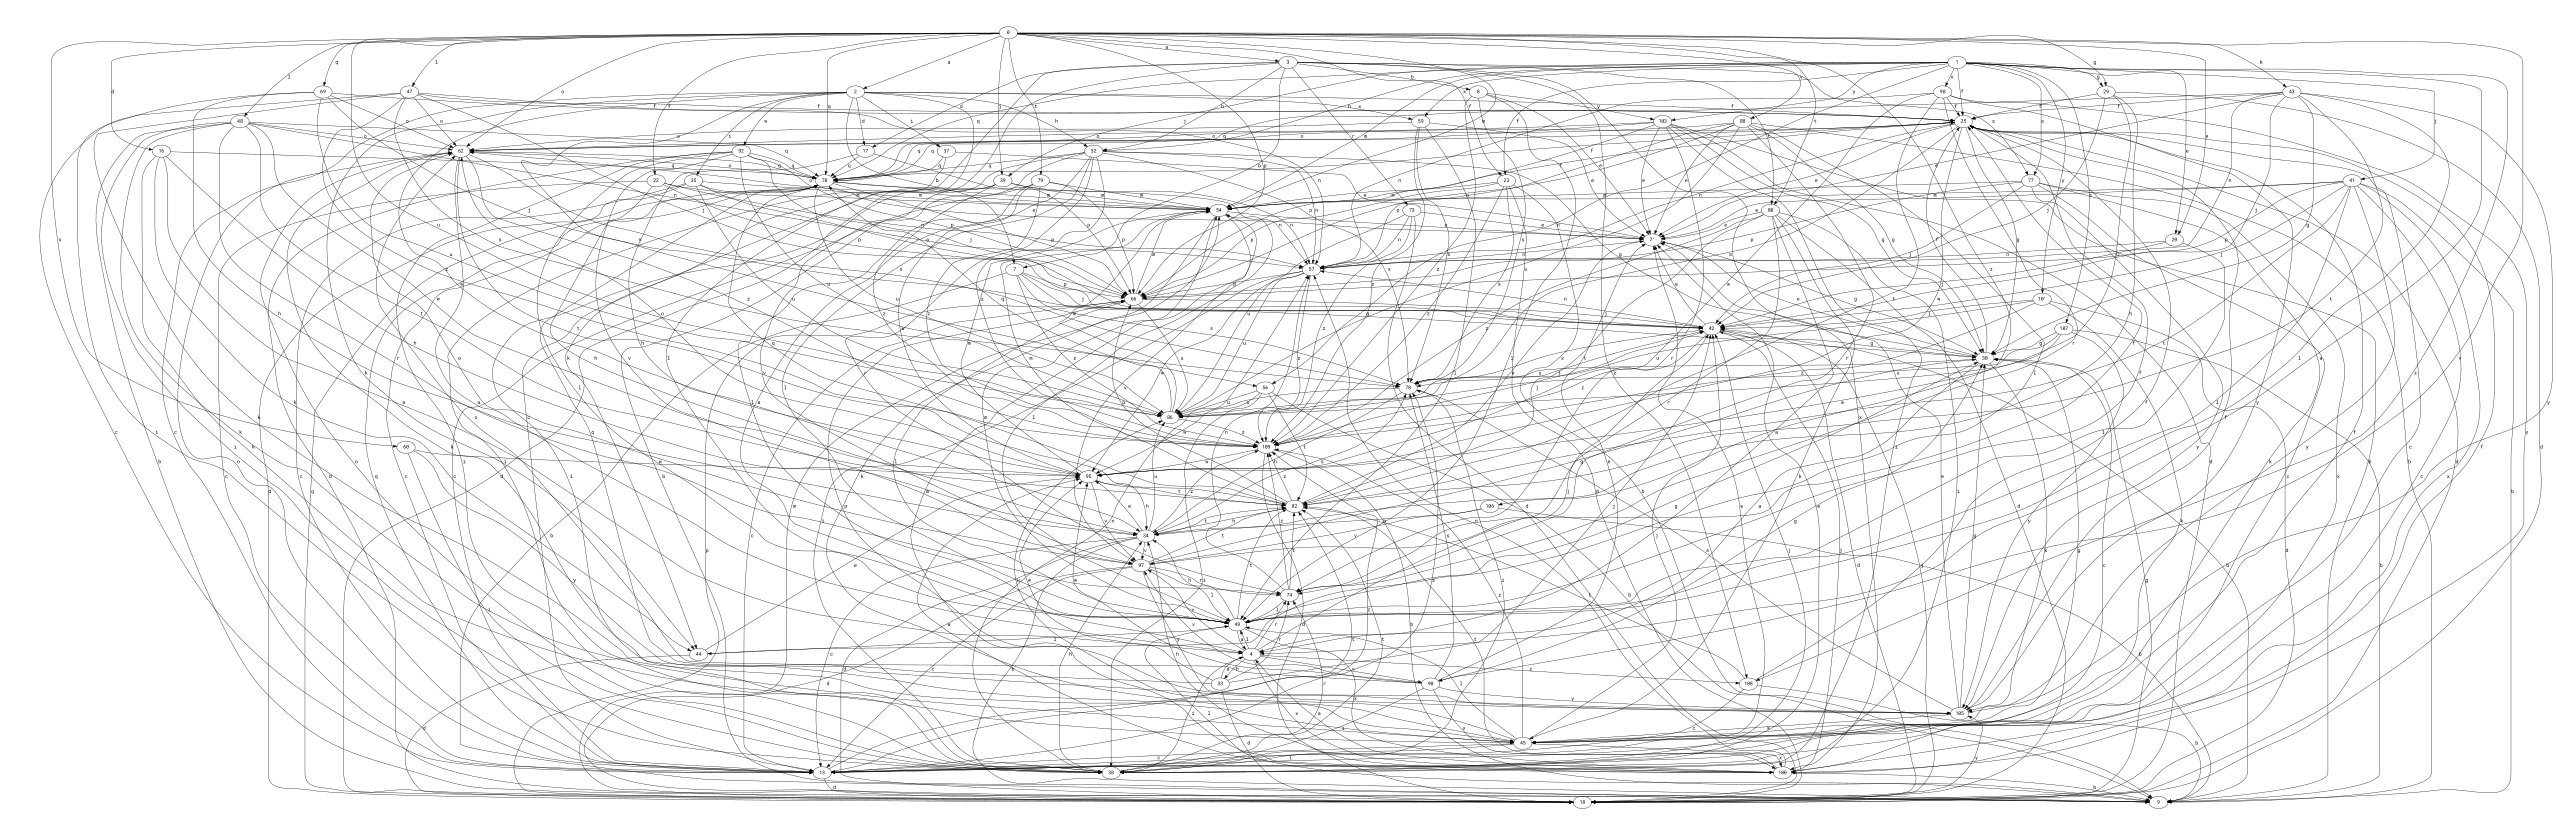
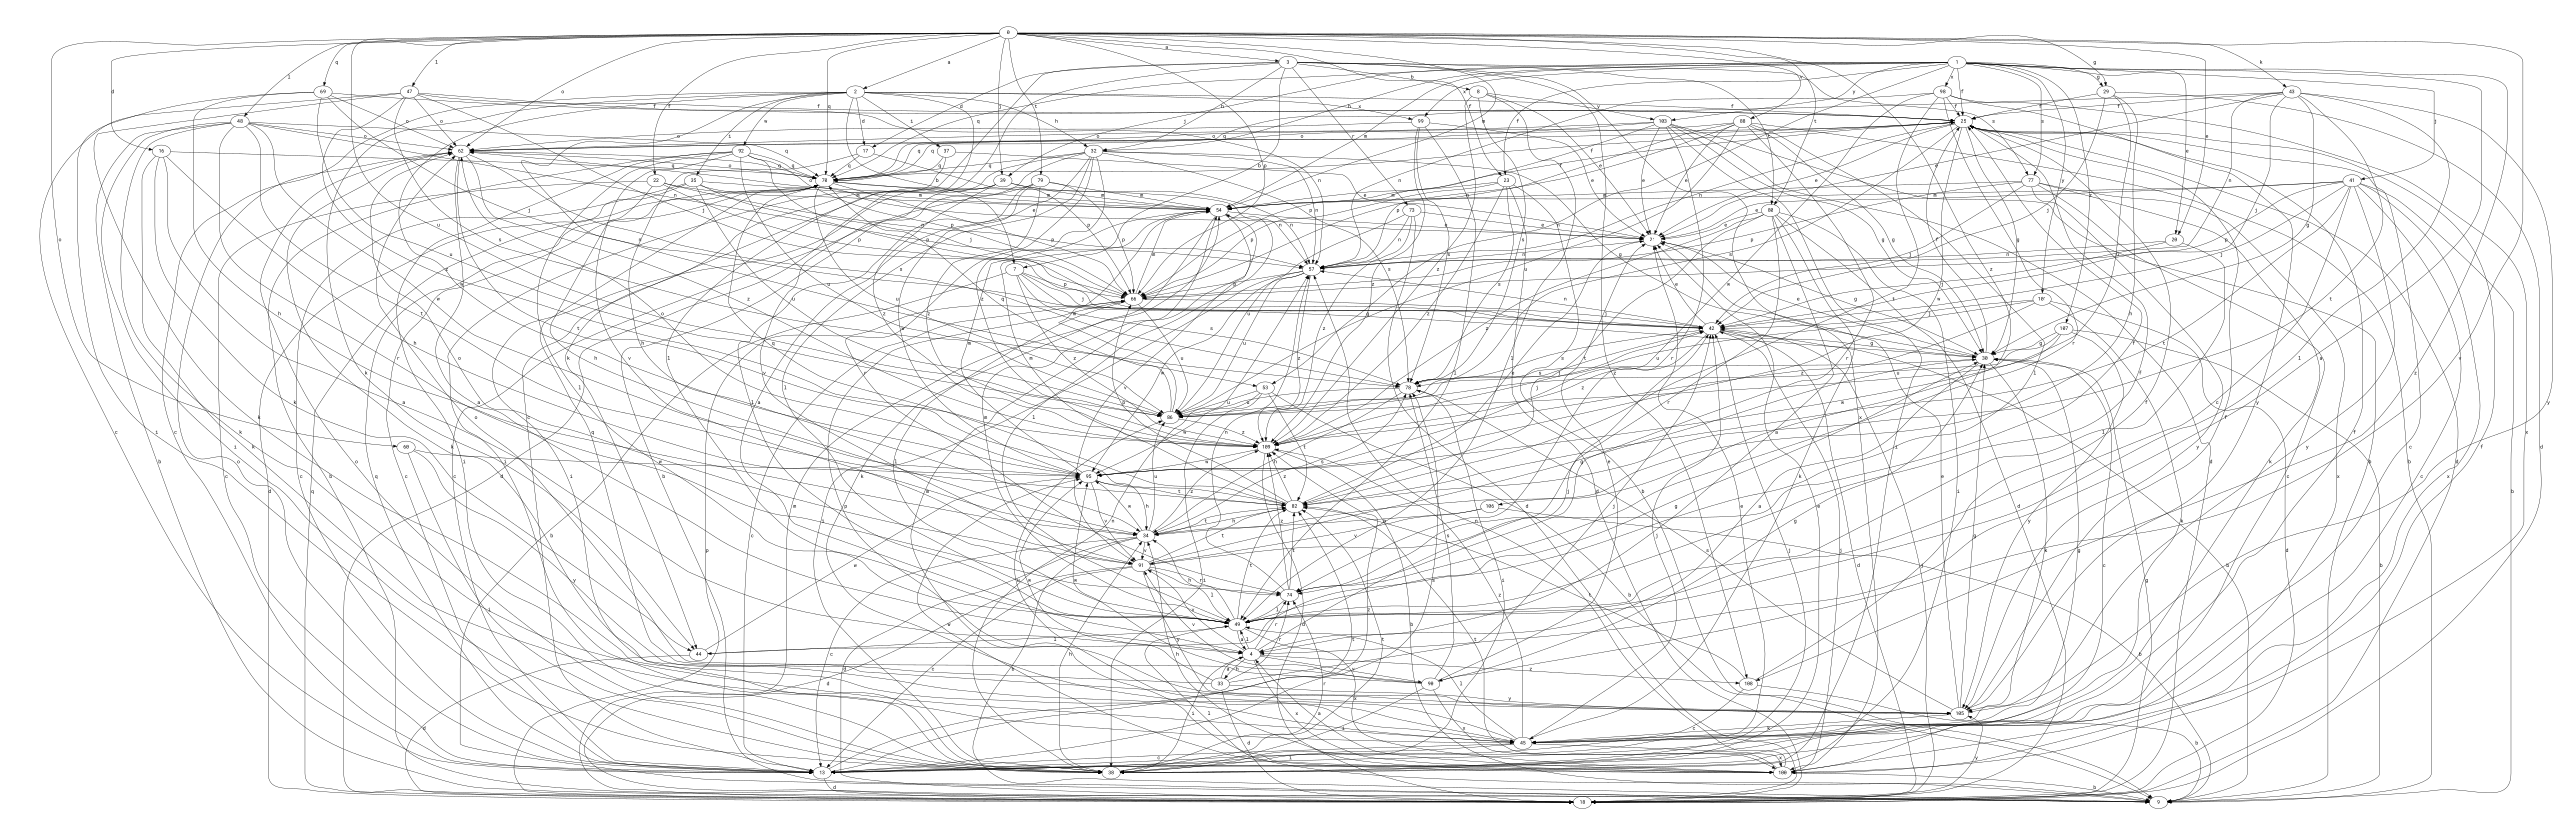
  strict digraph {
    fontname="Roboto Mono"
    node [fontname="Roboto Mono"]
    edge [fontname="Roboto Mono"]
    0
    2
    3
    16
    20
    22
    23
    29
    39
    43
    47
    48
    54
    60
    62
    66
    69
    70
    79
    80
    86
    88
    90
    106
    25
    32
-   56
-   99 [label=59]
+   56 [label=53]
+   99
    7
    13
    17
    35
    37
    44
    49
    92
    95
    77
    108
    8
    73
    100
    4
    34
    45
    42
    57
    9
    78
    109
    18
    38
-   91 [label=97]
+   91
    30
    21
    82
    105
    74
    1
    41
    98
    101
    103
    107
    33
    0 -> 2 [label=a]
    0 -> 3 [label=a]
    0 -> 16 [label=d]
    0 -> 20 [label=e]
    0 -> 22 [label=f]
    0 -> 23 [label=f]
    0 -> 29 [label=g]
    0 -> 39 [label=j]
    0 -> 43 [label=k]
    0 -> 47 [label=l]
    0 -> 48 [label=l]
    0 -> 54 [label=m]
    0 -> 60 [label=o]
    0 -> 62 [label=o]
    0 -> 66 [label=p]
    0 -> 69 [label=q]
    0 -> 70 [label=q]
    0 -> 79 [label=t]
    0 -> 80 [label=t]
    0 -> 86 [label=u]
    0 -> 88 [label=v]
    0 -> 90 [label=v]
    0 -> 106 [label=z]
    2 -> 25 [label=f]
    2 -> 32 [label=h]
    2 -> 56 [label=n]
    2 -> 99 [label=x]
    2 -> 7 [label=b]
    2 -> 13 [label=c]
    2 -> 17 [label=d]
    2 -> 35 [label=i]
    2 -> 37 [label=i]
    2 -> 44 [label=k]
    2 -> 49 [label=l]
    2 -> 92 [label=w]
    2 -> 95 [label=w]
    3 -> 80 [label=t]
    3 -> 32 [label=h]
    3 -> 7 [label=b]
    3 -> 13 [label=c]
    3 -> 17 [label=d]
    3 -> 44 [label=k]
    3 -> 77 [label=s]
    3 -> 108 [label=z]
    3 -> 8 [label=b]
    3 -> 73 [label=r]
    3 -> 100 [label=x]
    16 -> 70 [label=q]
    16 -> 44 [label=k]
    16 -> 4 [label=a]
    16 -> 34 [label=h]
    16 -> 45 [label=k]
    20 -> 49 [label=l]
    20 -> 42 [label=j]
    20 -> 57 [label=n]
    22 -> 54 [label=m]
    22 -> 66 [label=p]
    22 -> 13 [label=c]
    22 -> 34 [label=h]
    22 -> 57 [label=n]
    23 -> 54 [label=m]
    23 -> 66 [label=p]
    23 -> 9 [label=b]
    23 -> 78 [label=s]
    23 -> 109 [label=z]
    23 -> 18 [label=d]
    29 -> 86 [label=u]
    29 -> 25 [label=f]
    29 -> 34 [label=h]
    29 -> 42 [label=j]
    29 -> 18 [label=d]
    39 -> 54 [label=m]
    39 -> 57 [label=n]
    39 -> 109 [label=z]
    39 -> 38 [label=i]
    39 -> 91 [label=v]
    43 -> 70 [label=q]
    43 -> 25 [label=f]
    43 -> 49 [label=l]
    43 -> 42 [label=j]
    43 -> 57 [label=n]
    43 -> 30 [label=g]
    43 -> 21 [label=e]
    43 -> 82 [label=t]
    43 -> 105 [label=y]
    47 -> 62 [label=o]
    47 -> 25 [label=f]
    47 -> 13 [label=c]
    47 -> 45 [label=k]
    47 -> 42 [label=j]
    47 -> 57 [label=n]
    47 -> 78 [label=s]
    47 -> 109 [label=z]
    48 -> 62 [label=o]
    48 -> 70 [label=q]
    48 -> 95 [label=w]
    48 -> 45 [label=k]
    48 -> 57 [label=n]
    48 -> 9 [label=b]
    48 -> 38 [label=i]
    48 -> 82 [label=t]
    48 -> 74 [label=r]
    54 -> 62 [label=o]
    54 -> 25 [label=f]
    54 -> 49 [label=l]
    54 -> 45 [label=k]
    54 -> 91 [label=v]
    54 -> 21 [label=e]
    60 -> 95 [label=w]
    60 -> 38 [label=i]
    60 -> 105 [label=y]
    62 -> 70 [label=q]
    62 -> 4 [label=a]
    62 -> 45 [label=k]
    62 -> 78 [label=s]
    62 -> 109 [label=z]
    62 -> 82 [label=t]
    66 -> 54 [label=m]
    66 -> 86 [label=u]
    66 -> 13 [label=c]
    66 -> 49 [label=l]
    66 -> 42 [label=j]
    69 -> 62 [label=o]
    69 -> 86 [label=u]
    69 -> 25 [label=f]
    69 -> 34 [label=h]
    69 -> 42 [label=j]
    69 -> 38 [label=i]
    70 -> 54 [label=m]
    70 -> 62 [label=o]
    70 -> 66 [label=p]
    70 -> 86 [label=u]
    70 -> 25 [label=f]
    70 -> 13 [label=c]
    70 -> 57 [label=n]
    79 -> 54 [label=m]
    79 -> 66 [label=p]
    79 -> 13 [label=c]
    79 -> 49 [label=l]
    79 -> 95 [label=w]
    79 -> 109 [label=z]
    80 -> 4 [label=a]
    80 -> 45 [label=k]
    80 -> 109 [label=z]
    80 -> 18 [label=d]
    80 -> 38 [label=i]
    80 -> 21 [label=e]
    80 -> 82 [label=t]
    80 -> 74 [label=r]
    86 -> 54 [label=m]
    86 -> 70 [label=q]
    86 -> 42 [label=j]
    86 -> 109 [label=z]
    88 -> 62 [label=o]
    88 -> 66 [label=p]
    88 -> 86 [label=u]
    88 -> 49 [label=l]
    88 -> 57 [label=n]
    88 -> 9 [label=b]
    88 -> 30 [label=g]
    88 -> 21 [label=e]
    88 -> 74 [label=r]
    90 -> 62 [label=o]
    90 -> 95 [label=w]
    90 -> 100 [label=x]
    90 -> 78 [label=s]
    90 -> 38 [label=i]
    90 -> 91 [label=v]
    90 -> 30 [label=g]
    90 -> 21 [label=e]
    106 -> 34 [label=h]
    106 -> 9 [label=b]
    106 -> 91 [label=v]
    25 -> 62 [label=o]
    25 -> 70 [label=q]
    25 -> 13 [label=c]
    25 -> 95 [label=w]
    25 -> 57 [label=n]
    25 -> 78 [label=s]
    25 -> 18 [label=d]
    25 -> 30 [label=g]
    25 -> 21 [label=e]
    32 -> 70 [label=q]
    32 -> 49 [label=l]
    32 -> 4 [label=a]
    32 -> 57 [label=n]
    32 -> 9 [label=b]
    32 -> 78 [label=s]
    32 -> 109 [label=z]
    32 -> 18 [label=d]
    32 -> 30 [label=g]
    32 -> 74 [label=r]
    56 -> 86 [label=u]
    56 -> 95 [label=w]
    56 -> 9 [label=b]
    56 -> 38 [label=i]
    56 -> 82 [label=t]
    99 -> 62 [label=o]
    99 -> 49 [label=l]
    99 -> 78 [label=s]
    99 -> 109 [label=z]
    99 -> 21 [label=e]
    7 -> 66 [label=p]
    7 -> 42 [label=j]
    7 -> 9 [label=b]
    7 -> 78 [label=s]
    7 -> 109 [label=z]
    7 -> 30 [label=g]
    13 -> 62 [label=o]
    13 -> 70 [label=q]
    13 -> 78 [label=s]
    13 -> 109 [label=z]
    13 -> 18 [label=d]
    13 -> 21 [label=e]
    13 -> 82 [label=t]
    17 -> 66 [label=p]
    17 -> 70 [label=q]
    17 -> 34 [label=h]
    35 -> 54 [label=m]
    35 -> 66 [label=p]
    35 -> 86 [label=u]
    35 -> 13 [label=c]
    35 -> 18 [label=d]
    35 -> 21 [label=e]
    37 -> 70 [label=q]
    37 -> 38 [label=i]
    37 -> 21 [label=e]
    44 -> 95 [label=w]
    44 -> 18 [label=d]
    44 -> 30 [label=g]
    49 -> 54 [label=m]
    49 -> 25 [label=f]
    49 -> 44 [label=l]
    49 -> 100 [label=x]
    49 -> 4 [label=a]
    49 -> 34 [label=h]
    49 -> 82 [label=t]
    92 -> 66 [label=p]
    92 -> 70 [label=q]
    92 -> 86 [label=u]
    92 -> 49 [label=l]
    92 -> 42 [label=j]
    92 -> 9 [label=b]
    92 -> 38 [label=i]
    92 -> 91 [label=v]
    95 -> 54 [label=m]
    95 -> 62 [label=o]
    95 -> 34 [label=h]
    95 -> 91 [label=v]
    95 -> 82 [label=t]
    77 -> 54 [label=m]
    77 -> 66 [label=p]
    77 -> 13 [label=c]
    77 -> 100 [label=x]
    77 -> 45 [label=k]
    77 -> 42 [label=j]
    77 -> 105 [label=y]
    108 -> 25 [label=f]
    108 -> 13 [label=c]
    108 -> 9 [label=b]
    108 -> 82 [label=t]
    8 -> 49 [label=l]
    8 -> 78 [label=s]
    8 -> 109 [label=z]
    8 -> 21 [label=e]
    8 -> 103 [label=y]
    73 -> 86 [label=u]
    73 -> 57 [label=n]
    73 -> 109 [label=z]
    73 -> 18 [label=d]
    73 -> 21 [label=e]
    100 -> 54 [label=m]
    100 -> 25 [label=f]
    100 -> 95 [label=w]
    100 -> 4 [label=a]
    100 -> 34 [label=h]
    100 -> 42 [label=j]
    100 -> 57 [label=n]
    100 -> 9 [label=b]
    100 -> 82 [label=t]
    4 -> 90 [label=v]
    4 -> 49 [label=l]
    4 -> 108 [label=z]
    4 -> 100 [label=x]
    4 -> 42 [label=j]
    4 -> 38 [label=i]
    4 -> 91 [label=v]
    4 -> 74 [label=r]
    4 -> 33 [label=h]
    34 -> 86 [label=u]
    34 -> 13 [label=c]
    34 -> 95 [label=w]
    34 -> 9 [label=b]
    34 -> 78 [label=s]
    34 -> 109 [label=z]
    34 -> 18 [label=d]
    34 -> 91 [label=v]
    34 -> 82 [label=t]
    45 -> 86 [label=u]
    45 -> 25 [label=f]
    45 -> 13 [label=c]
    45 -> 49 [label=l]
    45 -> 100 [label=x]
    45 -> 42 [label=j]
    45 -> 109 [label=z]
    45 -> 38 [label=i]
    45 -> 30 [label=g]
    42 -> 57 [label=n]
    42 -> 9 [label=b]
    42 -> 78 [label=s]
    42 -> 109 [label=z]
    42 -> 18 [label=d]
    42 -> 30 [label=g]
    42 -> 21 [label=e]
    57 -> 66 [label=p]
    57 -> 86 [label=u]
    57 -> 95 [label=w]
    57 -> 109 [label=z]
    57 -> 38 [label=i]
    9 -> 49 [label=l]
    78 -> 86 [label=u]
    78 -> 34 [label=h]
    78 -> 38 [label=i]
    109 -> 95 [label=w]
    109 -> 42 [label=j]
    109 -> 9 [label=b]
    109 -> 18 [label=d]
    18 -> 54 [label=m]
    18 -> 66 [label=p]
    18 -> 70 [label=q]
    18 -> 42 [label=j]
    18 -> 30 [label=g]
    18 -> 105 [label=y]
    38 -> 62 [label=o]
    38 -> 34 [label=h]
    38 -> 42 [label=j]
    38 -> 57 [label=n]
    38 -> 21 [label=e]
    38 -> 82 [label=t]
    38 -> 74 [label=r]
    91 -> 62 [label=o]
    91 -> 25 [label=f]
    91 -> 13 [label=c]
    91 -> 49 [label=l]
    91 -> 18 [label=d]
    91 -> 30 [label=g]
    91 -> 82 [label=t]
    91 -> 105 [label=y]
    91 -> 74 [label=r]
    30 -> 25 [label=f]
    30 -> 13 [label=c]
    30 -> 4 [label=a]
    30 -> 45 [label=k]
    30 -> 78 [label=s]
    30 -> 21 [label=e]
    21 -> 57 [label=n]
    21 -> 30 [label=g]
    82 -> 54 [label=m]
    82 -> 66 [label=p]
    82 -> 70 [label=q]
    82 -> 34 [label=h]
    82 -> 109 [label=z]
    82 -> 21 [label=e]
    105 -> 66 [label=p]
    105 -> 25 [label=f]
    105 -> 45 [label=k]
    105 -> 78 [label=s]
    105 -> 30 [label=g]
    105 -> 21 [label=e]
    74 -> 49 [label=l]
    74 -> 57 [label=n]
    74 -> 109 [label=z]
    74 -> 82 [label=t]
    1 -> 20 [label=e]
    1 -> 23 [label=f]
    1 -> 29 [label=g]
    1 -> 39 [label=j]
    1 -> 54 [label=m]
    1 -> 70 [label=q]
    1 -> 25 [label=f]
    1 -> 32 [label=h]
    1 -> 56 [label=n]
    1 -> 99 [label=x]
    1 -> 77 [label=s]
    1 -> 108 [label=z]
    1 -> 4 [label=a]
    1 -> 41 [label=j]
    1 -> 98 [label=x]
    1 -> 101 [label=y]
    1 -> 103 [label=y]
    1 -> 107 [label=z]
    41 -> 54 [label=m]
    41 -> 66 [label=p]
    41 -> 13 [label=c]
-   41 -> 49 [label=l]
+   41 -> 49 [label=c]
    41 -> 100 [label=x]
    41 -> 42 [label=j]
    41 -> 9 [label=b]
    41 -> 21 [label=e]
    41 -> 82 [label=t]
    41 -> 105 [label=y]
    98 -> 25 [label=f]
    98 -> 95 [label=w]
    98 -> 100 [label=x]
    98 -> 57 [label=n]
    98 -> 82 [label=t]
    98 -> 105 [label=y]
    98 -> 74 [label=r]
    101 -> 86 [label=u]
    101 -> 45 [label=k]
    101 -> 42 [label=j]
    101 -> 109 [label=z]
    101 -> 18 [label=d]
    103 -> 62 [label=o]
    103 -> 66 [label=p]
    103 -> 70 [label=q]
    103 -> 9 [label=b]
    103 -> 18 [label=d]
    103 -> 38 [label=i]
    103 -> 30 [label=g]
    103 -> 21 [label=e]
    103 -> 74 [label=r]
    107 -> 86 [label=u]
    107 -> 95 [label=w]
    107 -> 9 [label=b]
    107 -> 30 [label=g]
    107 -> 105 [label=y]
    33 -> 70 [label=q]
    33 -> 95 [label=w]
    33 -> 4 [label=a]
    33 -> 42 [label=j]
    33 -> 18 [label=d]
-   90 -> 105 [label=y]
+   33 -> 105 [label=y]
    33 -> 74 [label=r]
  }
